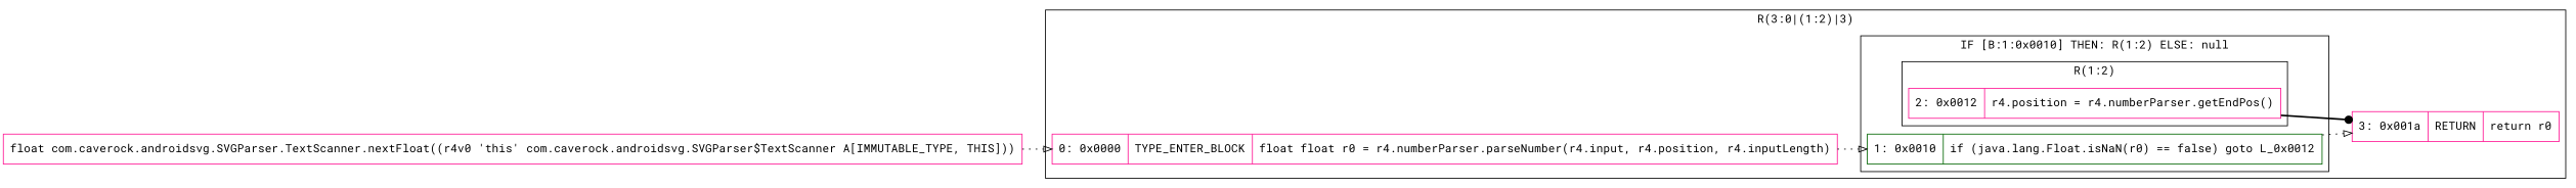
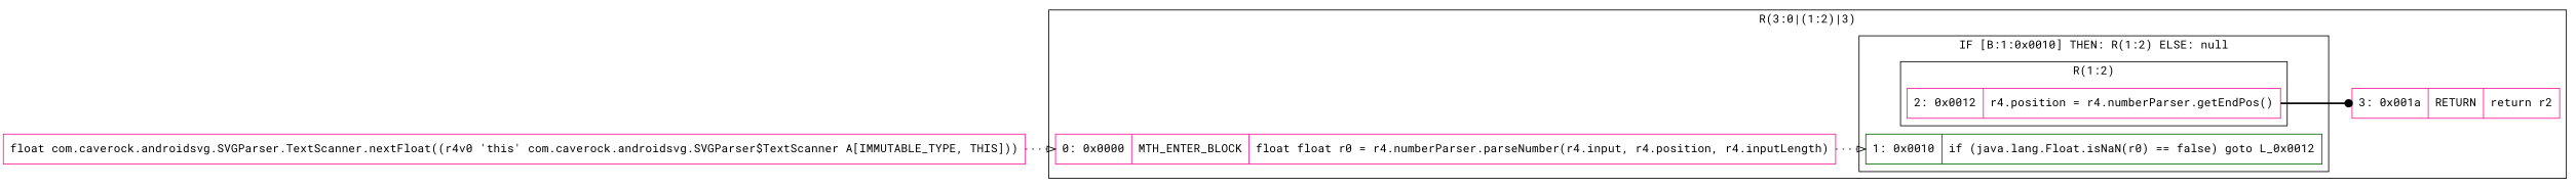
  digraph {
    fontname="Roboto Mono"
    rankdir=LR
    node [color=deeppink fontname="Roboto Mono" shape=record]
    edge [arrowhead=onormal fontname="Roboto Mono" style=dotted]
    n1 [label="{2\:\ 0x0012|r4.position = r4.numberParser.getEndPos()\l}"]
    n2 [color=darkgreen label="{1\:\ 0x0010|if (java.lang.Float.isNaN(r0) == false) goto L_0x0012\l}"]
-   n3 [label="{0\:\ 0x0000|TYPE_ENTER_BLOCK\l|float float r0 = r4.numberParser.parseNumber(r4.input, r4.position, r4.inputLength)\l}"]
-   n4 [label="{3\:\ 0x001a|RETURN\l|return r0\l}"]
+   n3 [label="{0\:\ 0x0000|MTH_ENTER_BLOCK\l|float float r0 = r4.numberParser.parseNumber(r4.input, r4.position, r4.inputLength)\l}"]
+   n4 [label="{3\:\ 0x001a|RETURN\l|return r2\l}"]
    n5 [label="{float com.caverock.androidsvg.SVGParser.TextScanner.nextFloat((r4v0 'this' com.caverock.androidsvg.SVGParser$TextScanner A[IMMUTABLE_TYPE, THIS])) }"]
    subgraph cluster_1 {
      label="R(3:0|(1:2)|3)"
      n3
      n4
      subgraph cluster_2 {
        label="IF [B:1:0x0010] THEN: R(1:2) ELSE: null"
        n2
        subgraph cluster_3 {
          label="R(1:2)"
          n1
        }
      }
    }
    n1 -> n4 [arrowhead=dot style=bold]
-   n2 -> n4
    n3 -> n2
    n5 -> n3
  }
